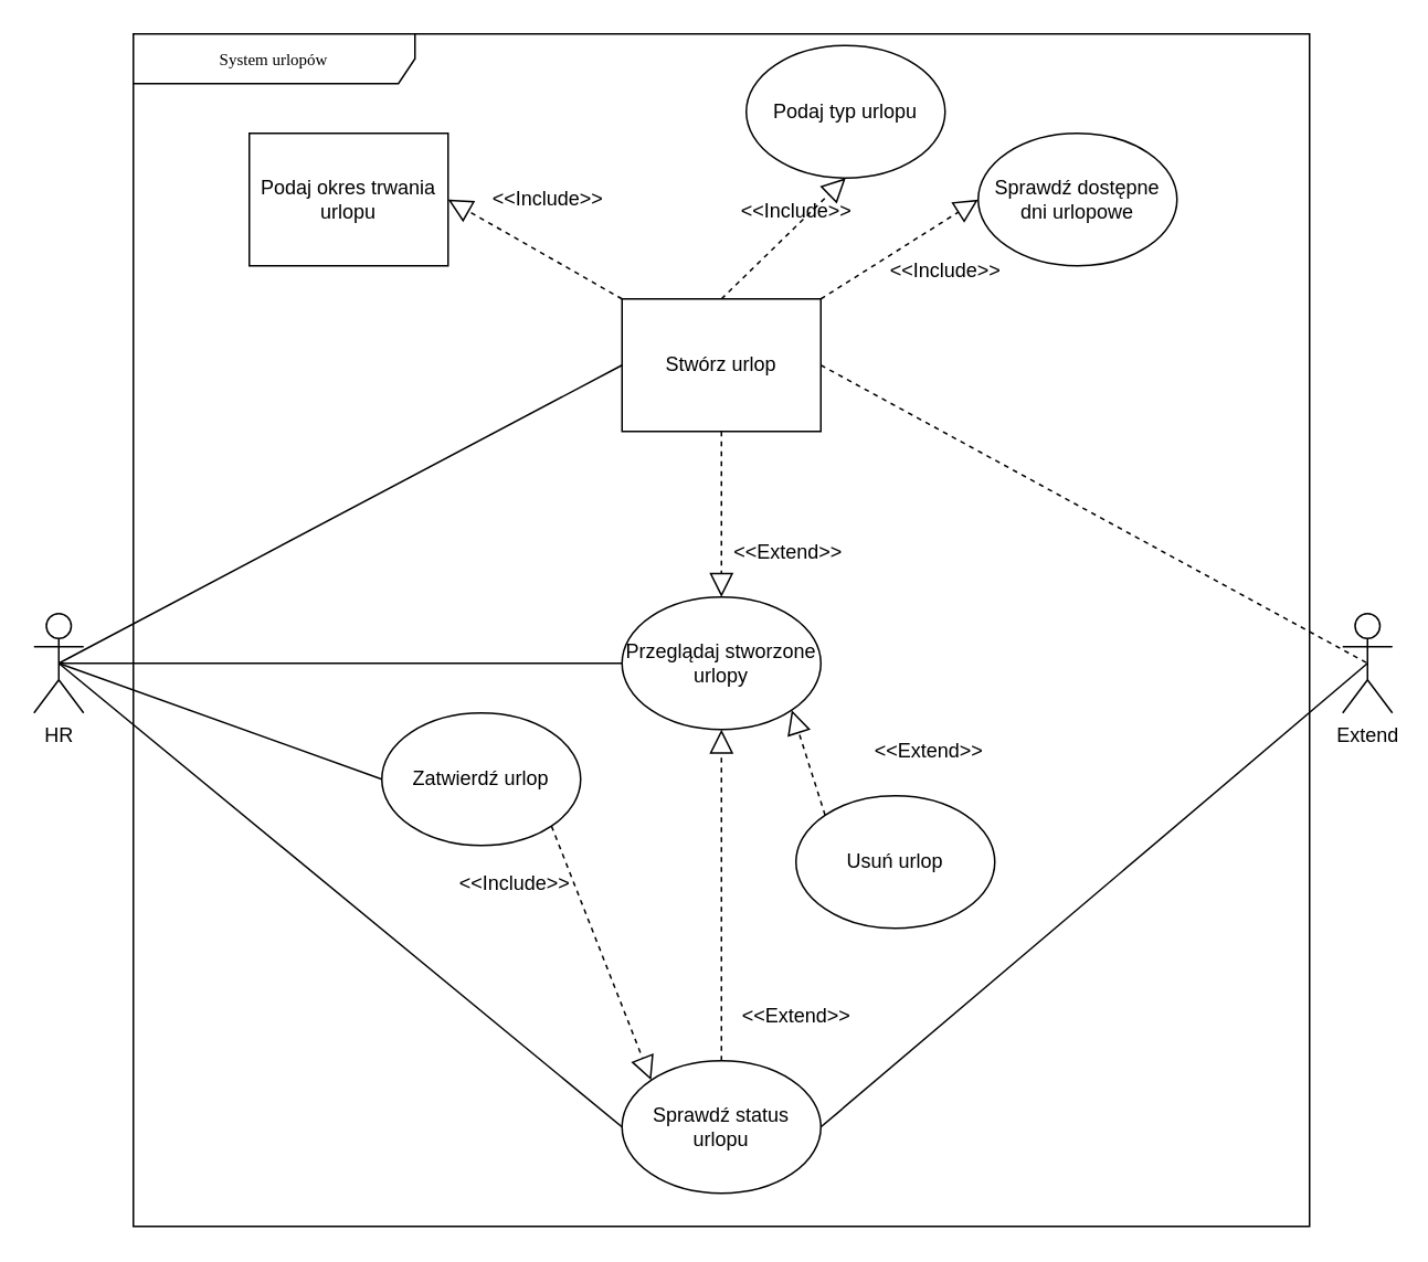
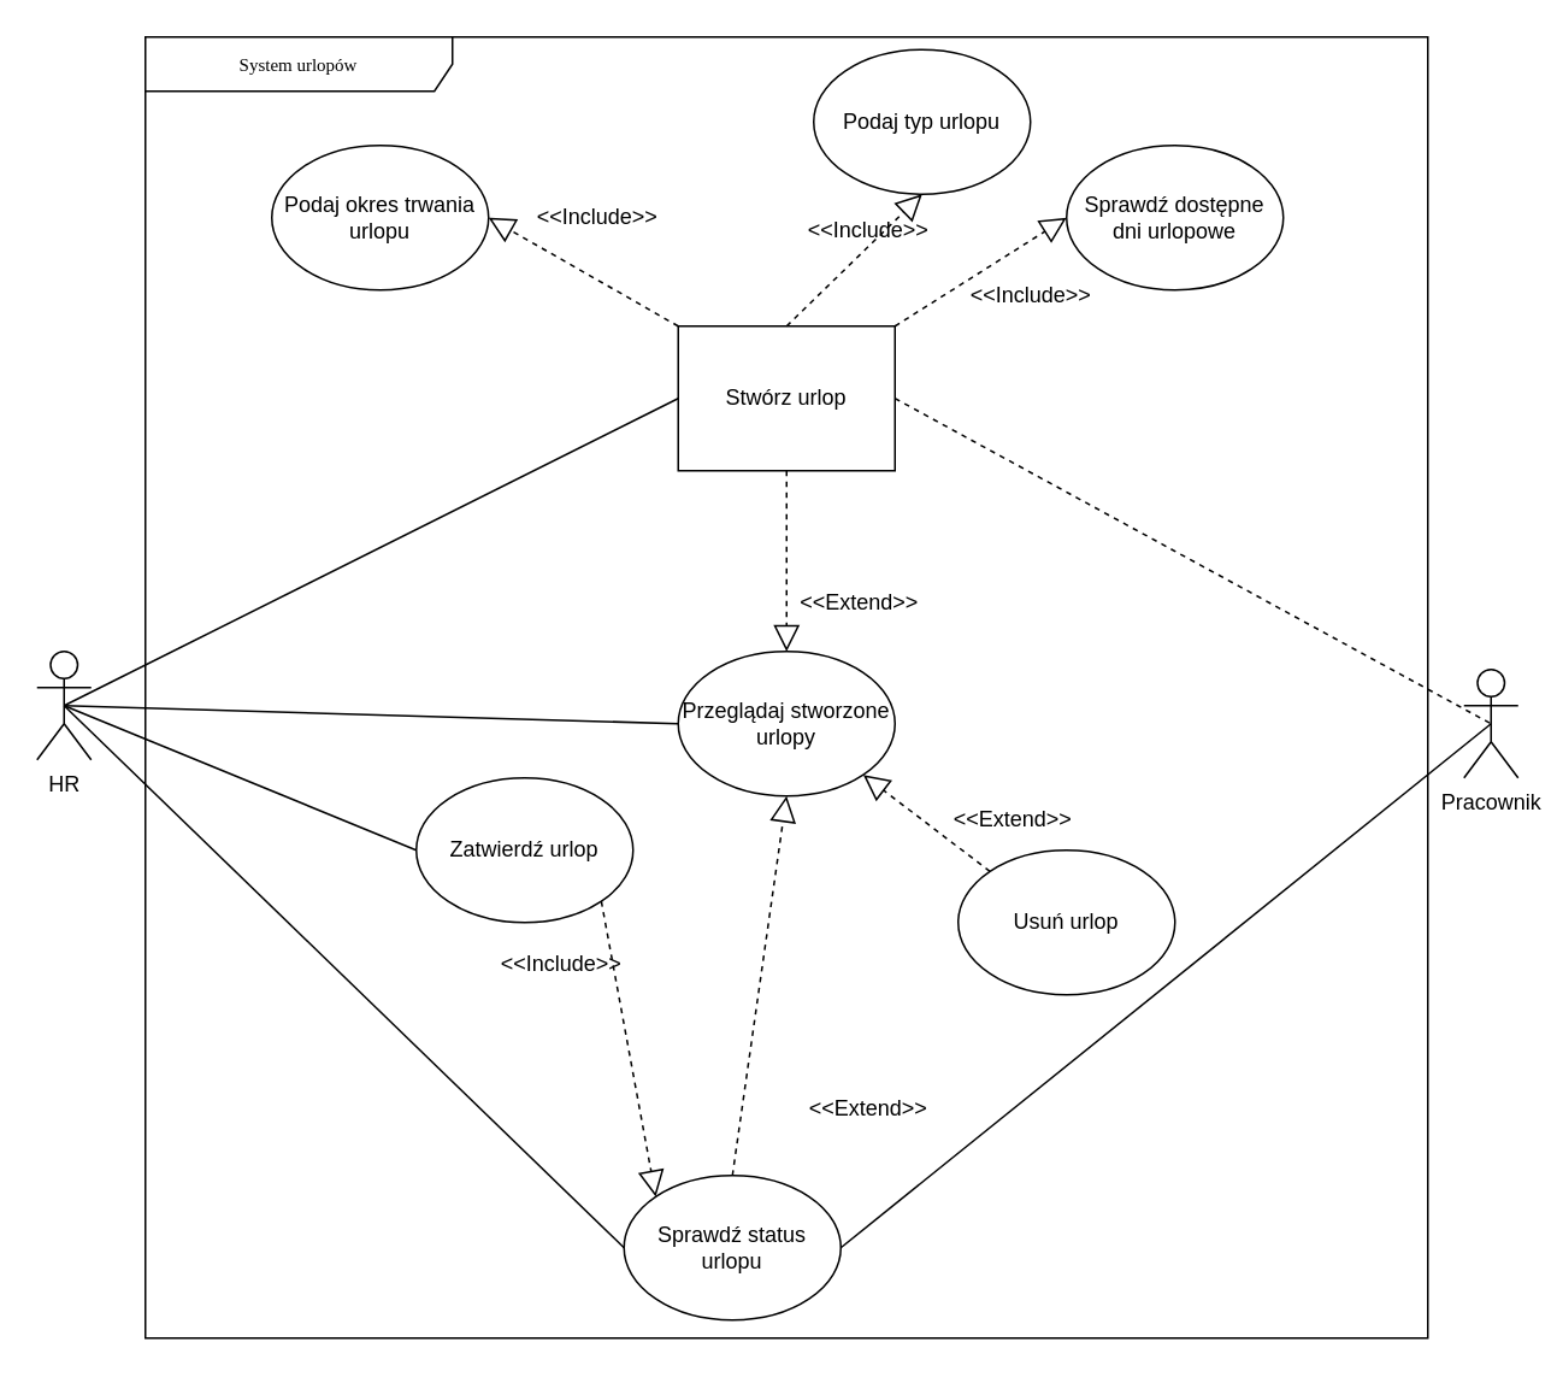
  <mxCell id="0" />
  <mxCell id="1" parent="0" />
  <mxCell id="2" value="System urlopów" style="shape=umlFrame;whiteSpace=wrap;html=1;rounded=0;shadow=0;comic=0;labelBackgroundColor=none;strokeWidth=1;fontFamily=Verdana;fontSize=10;align=center;width=170;height=30;" vertex="1" parent="1"><mxGeometry x="80" y="20" width="710" height="720" as="geometry" /></mxCell>
- <mxCell id="3" value="Extend" style="shape=umlActor;verticalLabelPosition=bottom;verticalAlign=top;html=1;" vertex="1" parent="1"><mxGeometry x="810" y="370" width="30" height="60" as="geometry" /></mxCell>
+ <mxCell id="3" value="Pracownik" style="shape=umlActor;verticalLabelPosition=bottom;verticalAlign=top;html=1;" vertex="1" parent="1"><mxGeometry x="810" y="370" width="30" height="60" as="geometry" /></mxCell>
  <mxCell id="4" value="" style="endArrow=block;dashed=1;endFill=0;endSize=12;html=1;rounded=0;exitX=0.5;exitY=0;exitDx=0;exitDy=0;" edge="1" parent="1"><mxGeometry width="160" relative="1" as="geometry"><mxPoint x="350" y="240" as="sourcePoint" /><mxPoint x="350" y="240" as="targetPoint" /></mxGeometry></mxCell>
  <mxCell id="5" value="Stwórz urlop" style="whiteSpace=wrap;html=1;rounded=0;" vertex="1" parent="1"><mxGeometry x="375" y="180" width="120" height="80" as="geometry" /></mxCell>
- <mxCell id="6" value="Podaj okres trwania urlopu" style="whiteSpace=wrap;html=1;rounded=0;" vertex="1" parent="1"><mxGeometry x="150" y="80" width="120" height="80" as="geometry" /></mxCell>
+ <mxCell id="6" value="Podaj okres trwania urlopu" style="ellipse;whiteSpace=wrap;html=1;" vertex="1" parent="1"><mxGeometry x="150" y="80" width="120" height="80" as="geometry" /></mxCell>
  <mxCell id="7" value="" style="endArrow=none;html=1;rounded=0;entryX=0.5;entryY=0.5;entryDx=0;entryDy=0;entryPerimeter=0;exitX=0;exitY=0.5;exitDx=0;exitDy=0;" edge="1" parent="1" source="5" target="8"><mxGeometry width="50" height="50" relative="1" as="geometry"><mxPoint x="370" y="80" as="sourcePoint" /><mxPoint x="55" y="230" as="targetPoint" /></mxGeometry></mxCell>
- <mxCell id="8" value="HR" style="shape=umlActor;verticalLabelPosition=bottom;verticalAlign=top;html=1;" vertex="1" parent="1"><mxGeometry x="20" y="370" width="30" height="60" as="geometry" /></mxCell>
+ <mxCell id="8" value="HR" style="shape=umlActor;verticalLabelPosition=bottom;verticalAlign=top;html=1;" vertex="1" parent="1"><mxGeometry x="20" y="360" width="30" height="60" as="geometry" /></mxCell>
  <mxCell id="9" value="" style="endArrow=block;dashed=1;endFill=0;endSize=12;html=1;rounded=0;entryX=1;entryY=0.5;entryDx=0;entryDy=0;exitX=0;exitY=0;exitDx=0;exitDy=0;" edge="1" parent="1" source="5" target="6"><mxGeometry width="160" relative="1" as="geometry"><mxPoint x="398" y="202" as="sourcePoint" /><mxPoint x="332" y="138" as="targetPoint" /></mxGeometry></mxCell>
  <mxCell id="10" value="&amp;lt;&amp;lt;Include&amp;gt;&amp;gt;" style="text;align=center;fontStyle=0;verticalAlign=middle;spacingLeft=3;spacingRight=3;strokeColor=none;rotatable=0;points=[[0,0.5],[1,0.5]];portConstraint=eastwest;html=1;" vertex="1" parent="1"><mxGeometry x="290" y="107" width="80" height="26" as="geometry" /></mxCell>
  <mxCell id="11" value="Podaj typ urlopu" style="ellipse;whiteSpace=wrap;html=1;" vertex="1" parent="1"><mxGeometry x="450" y="27" width="120" height="80" as="geometry" /></mxCell>
  <mxCell id="12" value="" style="endArrow=block;dashed=1;endFill=0;endSize=12;html=1;rounded=0;entryX=0.5;entryY=1;entryDx=0;entryDy=0;exitX=0.5;exitY=0;exitDx=0;exitDy=0;" edge="1" parent="1" source="5" target="11"><mxGeometry width="160" relative="1" as="geometry"><mxPoint x="440" y="190" as="sourcePoint" /><mxPoint x="440" y="120" as="targetPoint" /></mxGeometry></mxCell>
  <mxCell id="13" value="&amp;lt;&amp;lt;Include&amp;gt;&amp;gt;" style="text;align=center;fontStyle=0;verticalAlign=middle;spacingLeft=3;spacingRight=3;strokeColor=none;rotatable=0;points=[[0,0.5],[1,0.5]];portConstraint=eastwest;html=1;" vertex="1" parent="1"><mxGeometry x="530" y="150" width="80" height="26" as="geometry" /></mxCell>
  <mxCell id="14" value="Sprawdź dostępne dni urlopowe" style="ellipse;whiteSpace=wrap;html=1;" vertex="1" parent="1"><mxGeometry x="590" y="80" width="120" height="80" as="geometry" /></mxCell>
  <mxCell id="15" value="" style="endArrow=block;dashed=1;endFill=0;endSize=12;html=1;rounded=0;entryX=0;entryY=0.5;entryDx=0;entryDy=0;exitX=1;exitY=0;exitDx=0;exitDy=0;" edge="1" parent="1" source="5" target="14"><mxGeometry width="160" relative="1" as="geometry"><mxPoint x="487" y="202" as="sourcePoint" /><mxPoint x="578" y="138" as="targetPoint" /></mxGeometry></mxCell>
  <mxCell id="16" value="&amp;lt;&amp;lt;Include&amp;gt;&amp;gt;" style="text;align=center;fontStyle=0;verticalAlign=middle;spacingLeft=3;spacingRight=3;strokeColor=none;rotatable=0;points=[[0,0.5],[1,0.5]];portConstraint=eastwest;html=1;" vertex="1" parent="1"><mxGeometry x="440" y="114" width="80" height="26" as="geometry" /></mxCell>
  <mxCell id="17" value="Zatwierdź urlop" style="ellipse;whiteSpace=wrap;html=1;" vertex="1" parent="1"><mxGeometry x="230" y="430" width="120" height="80" as="geometry" /></mxCell>
  <mxCell id="18" value="Przeglądaj stworzone urlopy" style="ellipse;whiteSpace=wrap;html=1;" vertex="1" parent="1"><mxGeometry x="375" y="360" width="120" height="80" as="geometry" /></mxCell>
  <mxCell id="19" value="" style="endArrow=none;html=1;rounded=0;entryX=0.5;entryY=0.5;entryDx=0;entryDy=0;entryPerimeter=0;exitX=0;exitY=0.5;exitDx=0;exitDy=0;" edge="1" parent="1" source="18" target="8"><mxGeometry width="50" height="50" relative="1" as="geometry"><mxPoint x="398" y="642" as="sourcePoint" /><mxPoint x="55" y="350" as="targetPoint" /></mxGeometry></mxCell>
  <mxCell id="20" value="" style="endArrow=none;html=1;rounded=0;entryX=0.5;entryY=0.5;entryDx=0;entryDy=0;entryPerimeter=0;exitX=1;exitY=0.5;exitDx=0;exitDy=0;dashed=1;" edge="1" parent="1" source="5" target="3"><mxGeometry width="50" height="50" relative="1" as="geometry"><mxPoint x="385" y="230" as="sourcePoint" /><mxPoint x="55" y="350" as="targetPoint" /></mxGeometry></mxCell>
- <mxCell id="21" value="Usuń urlop" style="ellipse;whiteSpace=wrap;html=1;" vertex="1" parent="1"><mxGeometry x="480" y="480" width="120" height="80" as="geometry" /></mxCell>
- <mxCell id="22" value="Sprawdź status urlopu" style="ellipse;whiteSpace=wrap;html=1;" vertex="1" parent="1"><mxGeometry x="375" y="640" width="120" height="80" as="geometry" /></mxCell>
+ <mxCell id="21" value="Usuń urlop" style="ellipse;whiteSpace=wrap;html=1;" vertex="1" parent="1"><mxGeometry x="530" y="470" width="120" height="80" as="geometry" /></mxCell>
+ <mxCell id="22" value="Sprawdź status urlopu" style="ellipse;whiteSpace=wrap;html=1;" vertex="1" parent="1"><mxGeometry x="345" y="650" width="120" height="80" as="geometry" /></mxCell>
  <mxCell id="23" value="" style="endArrow=none;html=1;rounded=0;entryX=0.5;entryY=0.5;entryDx=0;entryDy=0;entryPerimeter=0;exitX=1;exitY=0.5;exitDx=0;exitDy=0;" edge="1" parent="1" source="22" target="3"><mxGeometry width="50" height="50" relative="1" as="geometry"><mxPoint x="505" y="480" as="sourcePoint" /><mxPoint x="845" y="350" as="targetPoint" /></mxGeometry></mxCell>
  <mxCell id="24" value="" style="endArrow=block;dashed=1;endFill=0;endSize=12;html=1;rounded=0;entryX=0.5;entryY=1;entryDx=0;entryDy=0;exitX=0.5;exitY=0;exitDx=0;exitDy=0;" edge="1" parent="1" source="22" target="18"><mxGeometry width="160" relative="1" as="geometry"><mxPoint x="434" y="510" as="sourcePoint" /><mxPoint x="434" y="560" as="targetPoint" /></mxGeometry></mxCell>
  <mxCell id="25" value="" style="endArrow=block;dashed=1;endFill=0;endSize=12;html=1;rounded=0;entryX=0.5;entryY=0;entryDx=0;entryDy=0;exitX=0.5;exitY=1;exitDx=0;exitDy=0;" edge="1" parent="1" source="5" target="18"><mxGeometry width="160" relative="1" as="geometry"><mxPoint x="459.16" y="368" as="sourcePoint" /><mxPoint x="430" y="260" as="targetPoint" /></mxGeometry></mxCell>
  <mxCell id="26" value="" style="endArrow=none;html=1;rounded=0;entryX=0.5;entryY=0.5;entryDx=0;entryDy=0;entryPerimeter=0;exitX=0;exitY=0.5;exitDx=0;exitDy=0;" edge="1" parent="1" source="17" target="8"><mxGeometry width="50" height="50" relative="1" as="geometry"><mxPoint x="180" y="580" as="sourcePoint" /><mxPoint x="45" y="410" as="targetPoint" /></mxGeometry></mxCell>
  <mxCell id="27" value="&amp;lt;&amp;lt;Extend&amp;gt;&amp;gt;" style="text;align=center;fontStyle=0;verticalAlign=middle;spacingLeft=3;spacingRight=3;strokeColor=none;rotatable=0;points=[[0,0.5],[1,0.5]];portConstraint=eastwest;html=1;" vertex="1" parent="1"><mxGeometry x="435" y="320" width="80" height="26" as="geometry" /></mxCell>
  <mxCell id="28" value="" style="endArrow=block;dashed=1;endFill=0;endSize=12;html=1;rounded=0;entryX=1;entryY=1;entryDx=0;entryDy=0;exitX=0;exitY=0;exitDx=0;exitDy=0;" edge="1" parent="1" source="21" target="18"><mxGeometry width="160" relative="1" as="geometry"><mxPoint x="490" y="470" as="sourcePoint" /><mxPoint x="490" y="570" as="targetPoint" /></mxGeometry></mxCell>
  <mxCell id="29" value="" style="endArrow=none;html=1;rounded=0;entryX=0.5;entryY=0.5;entryDx=0;entryDy=0;entryPerimeter=0;exitX=0;exitY=0.5;exitDx=0;exitDy=0;" edge="1" parent="1" source="22" target="8"><mxGeometry width="50" height="50" relative="1" as="geometry"><mxPoint x="200" y="500" as="sourcePoint" /><mxPoint x="45" y="410" as="targetPoint" /></mxGeometry></mxCell>
  <mxCell id="30" value="&amp;lt;&amp;lt;Extend&amp;gt;&amp;gt;" style="text;align=center;fontStyle=0;verticalAlign=middle;spacingLeft=3;spacingRight=3;strokeColor=none;rotatable=0;points=[[0,0.5],[1,0.5]];portConstraint=eastwest;html=1;" vertex="1" parent="1"><mxGeometry x="520" y="440" width="80" height="26" as="geometry" /></mxCell>
  <mxCell id="31" value="&amp;lt;&amp;lt;Extend&amp;gt;&amp;gt;" style="text;align=center;fontStyle=0;verticalAlign=middle;spacingLeft=3;spacingRight=3;strokeColor=none;rotatable=0;points=[[0,0.5],[1,0.5]];portConstraint=eastwest;html=1;" vertex="1" parent="1"><mxGeometry x="440" y="600" width="80" height="26" as="geometry" /></mxCell>
  <mxCell id="32" value="" style="endArrow=block;dashed=1;endFill=0;endSize=12;html=1;rounded=0;entryX=0;entryY=0;entryDx=0;entryDy=0;exitX=1;exitY=1;exitDx=0;exitDy=0;" edge="1" parent="1" source="17" target="22"><mxGeometry width="160" relative="1" as="geometry"><mxPoint x="445" y="650" as="sourcePoint" /><mxPoint x="445" y="450" as="targetPoint" /></mxGeometry></mxCell>
  <mxCell id="33" value="&amp;lt;&amp;lt;Include&amp;gt;&amp;gt;" style="text;align=center;fontStyle=0;verticalAlign=middle;spacingLeft=3;spacingRight=3;strokeColor=none;rotatable=0;points=[[0,0.5],[1,0.5]];portConstraint=eastwest;html=1;" vertex="1" parent="1"><mxGeometry x="270" y="520" width="80" height="26" as="geometry" /></mxCell>
